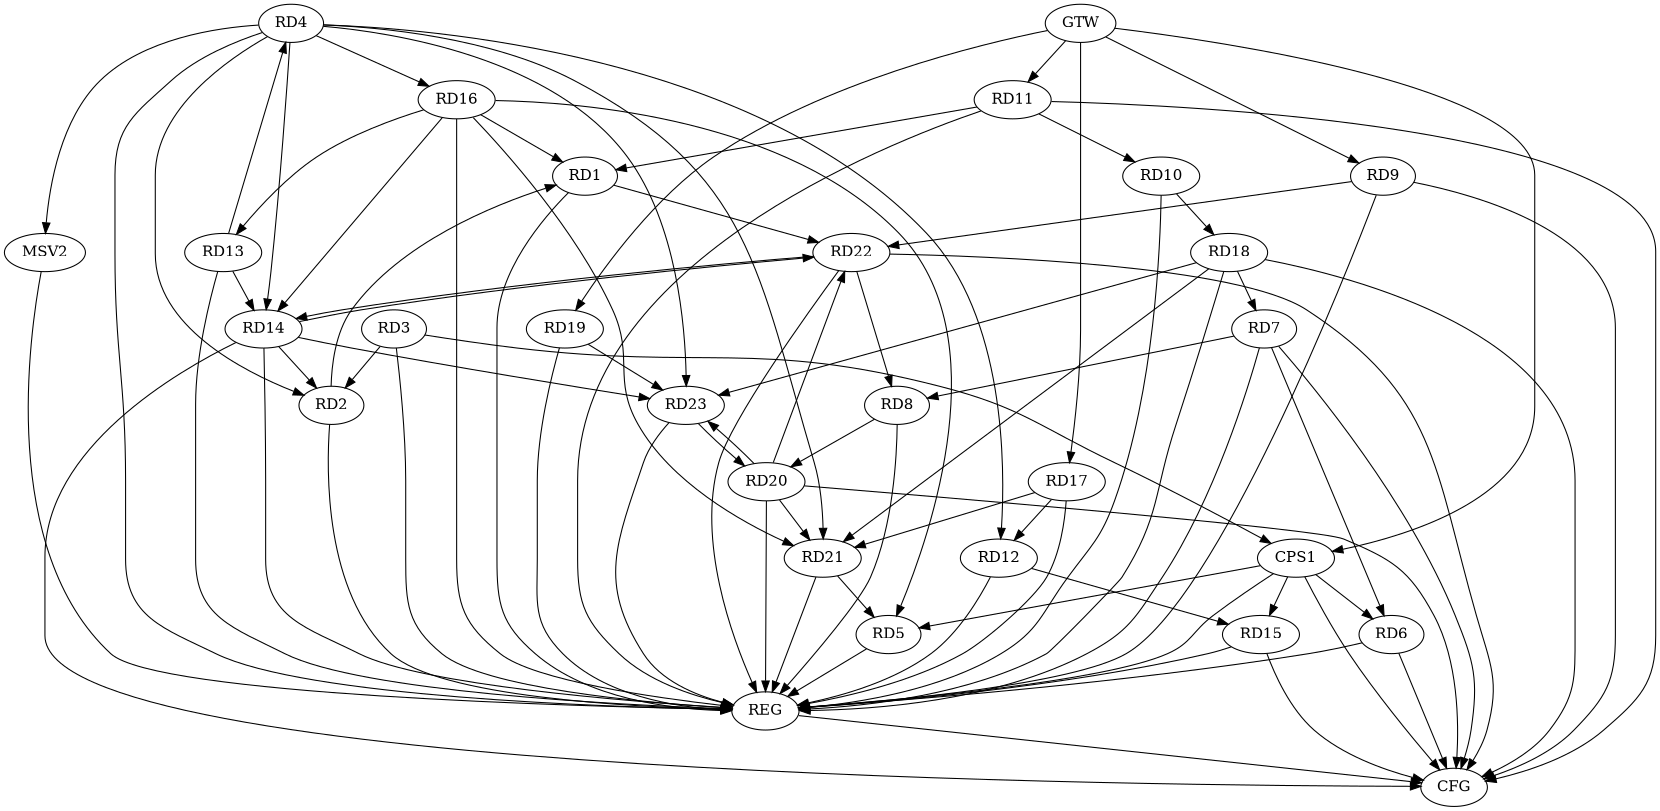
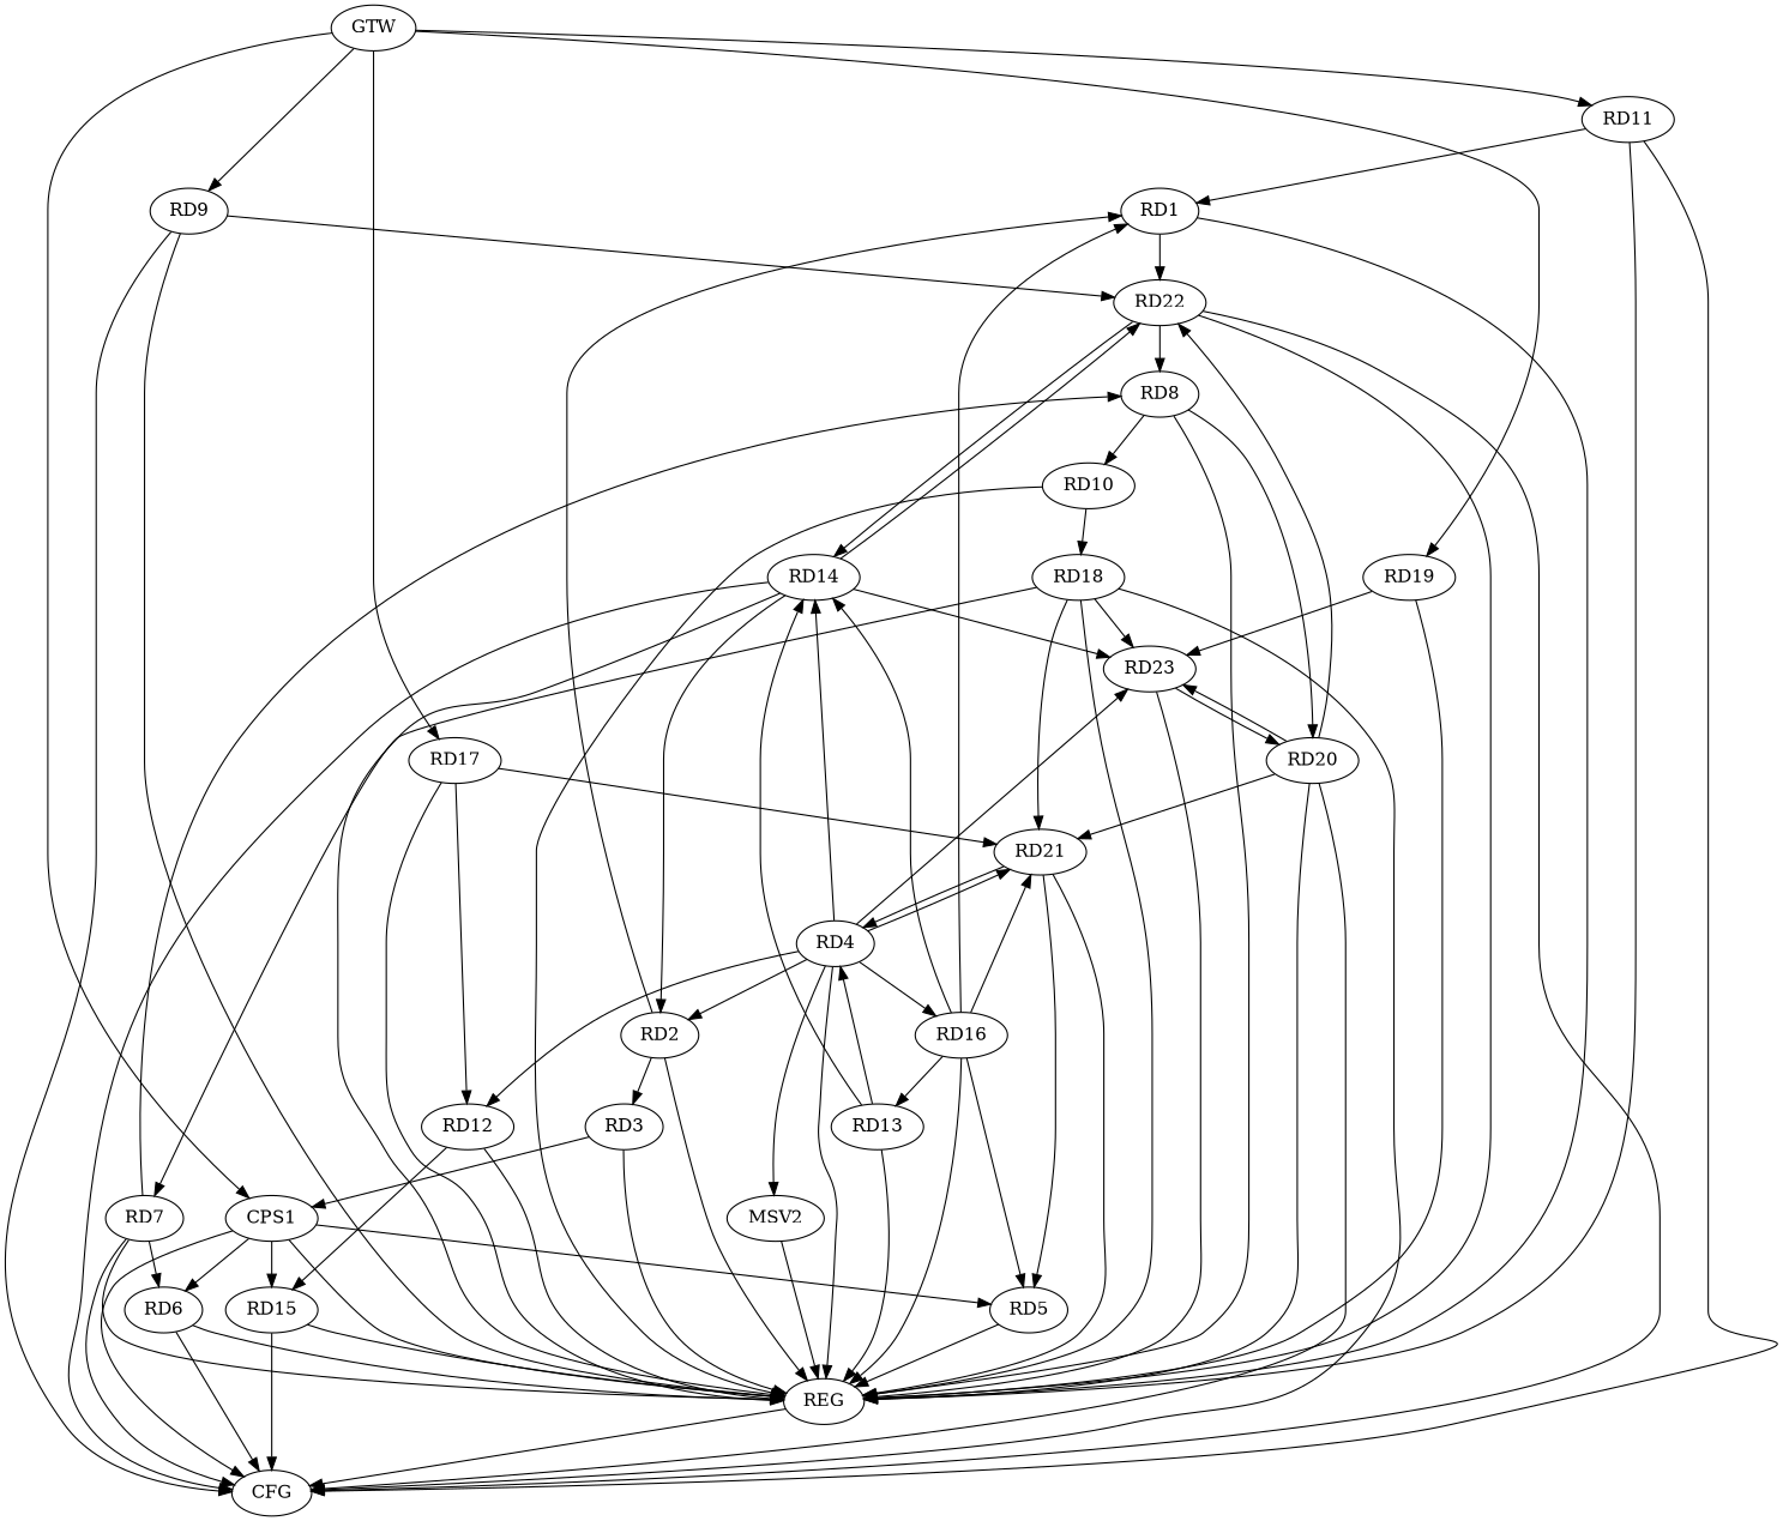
  strict digraph {
    fontname="DejaVu Serif"
    node [fontname="DejaVu Serif"]
    edge [fontname="DejaVu Serif"]
    n1 [label=RD1]
    n2 [label=RD22]
    n3 [label=REG]
    n4 [label=RD14]
    n5 [label=CFG]
    n6 [label=RD8]
    n7 [label=RD2]
    n8 [label=RD3]
    n9 [label=CPS1]
    n10 [label=RD4]
    n11 [label=RD12]
    n12 [label=RD16]
    n13 [label=RD21]
    n14 [label=RD23]
    n15 [label=MSV2]
    n16 [label=RD15]
    n17 [label=RD5]
    n18 [label=RD13]
    n19 [label=RD20]
    n20 [label=RD6]
    n21 [label=RD7]
    n22 [label=RD9]
    n23 [label=RD10]
    n24 [label=RD18]
    n25 [label=RD11]
    n26 [label=RD17]
    n27 [label=RD19]
    n28 [label=GTW]
    n1 -> n2
    n1 -> n3
    n2 -> n3
    n2 -> n4
    n2 -> n5
    n2 -> n6
    n3 -> n5
    n4 -> n2
    n4 -> n3
    n4 -> n5
    n4 -> n7
    n4 -> n14
    n6 -> n3
    n6 -> n19
    n7 -> n1
    n7 -> n3
-   n8 -> n7
+   n7 -> n8
    n8 -> n3
    n8 -> n9
    n9 -> n3
    n9 -> n5
    n9 -> n16
    n9 -> n17
    n9 -> n20
    n10 -> n3
    n10 -> n4
    n10 -> n7
    n10 -> n11
    n10 -> n12
    n10 -> n13
    n10 -> n14
    n10 -> n15
    n11 -> n3
    n11 -> n16
    n12 -> n1
    n12 -> n3
    n12 -> n4
    n12 -> n13
    n12 -> n17
    n12 -> n18
    n13 -> n3
+   n13 -> n10
    n13 -> n17
    n14 -> n3
    n14 -> n19
    n15 -> n3
    n16 -> n3
    n16 -> n5
    n17 -> n3
    n18 -> n3
    n18 -> n4
    n18 -> n10
    n19 -> n2
    n19 -> n3
    n19 -> n5
    n19 -> n13
    n19 -> n14
    n20 -> n3
    n20 -> n5
    n21 -> n3
    n21 -> n5
    n21 -> n6
    n21 -> n20
    n22 -> n2
    n22 -> n3
    n22 -> n5
    n23 -> n3
    n23 -> n24
    n24 -> n3
    n24 -> n5
    n24 -> n13
    n24 -> n14
    n24 -> n21
    n25 -> n1
    n25 -> n3
    n25 -> n5
-   n25 -> n23
+   n6 -> n23
    n26 -> n3
    n26 -> n11
    n26 -> n13
    n27 -> n3
    n27 -> n14
    n28 -> n9
    n28 -> n22
    n28 -> n25
    n28 -> n26
    n28 -> n27
  }
